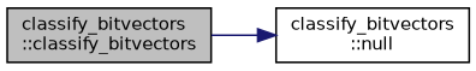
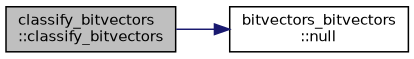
  digraph {
    rankdir=LR
    node [color=black fontname=Helvetica fontsize=10 shape=record style=filled]
    n1 [fillcolor=grey75 fontcolor=black height=0.2 label="classify_bitvectors\l::classify_bitvectors" width=0.4]
-   n2 [fillcolor=white height=0.2 label="classify_bitvectors\l::null" width=0.4]
+   n2 [fillcolor=white height=0.2 label="bitvectors_bitvectors\l::null" width=0.4]
    n1 -> n2 [color=midnightblue fontname=Helvetica fontsize=10 labelfontname=Helvetica labelfontsize=10 style=solid]
  }
